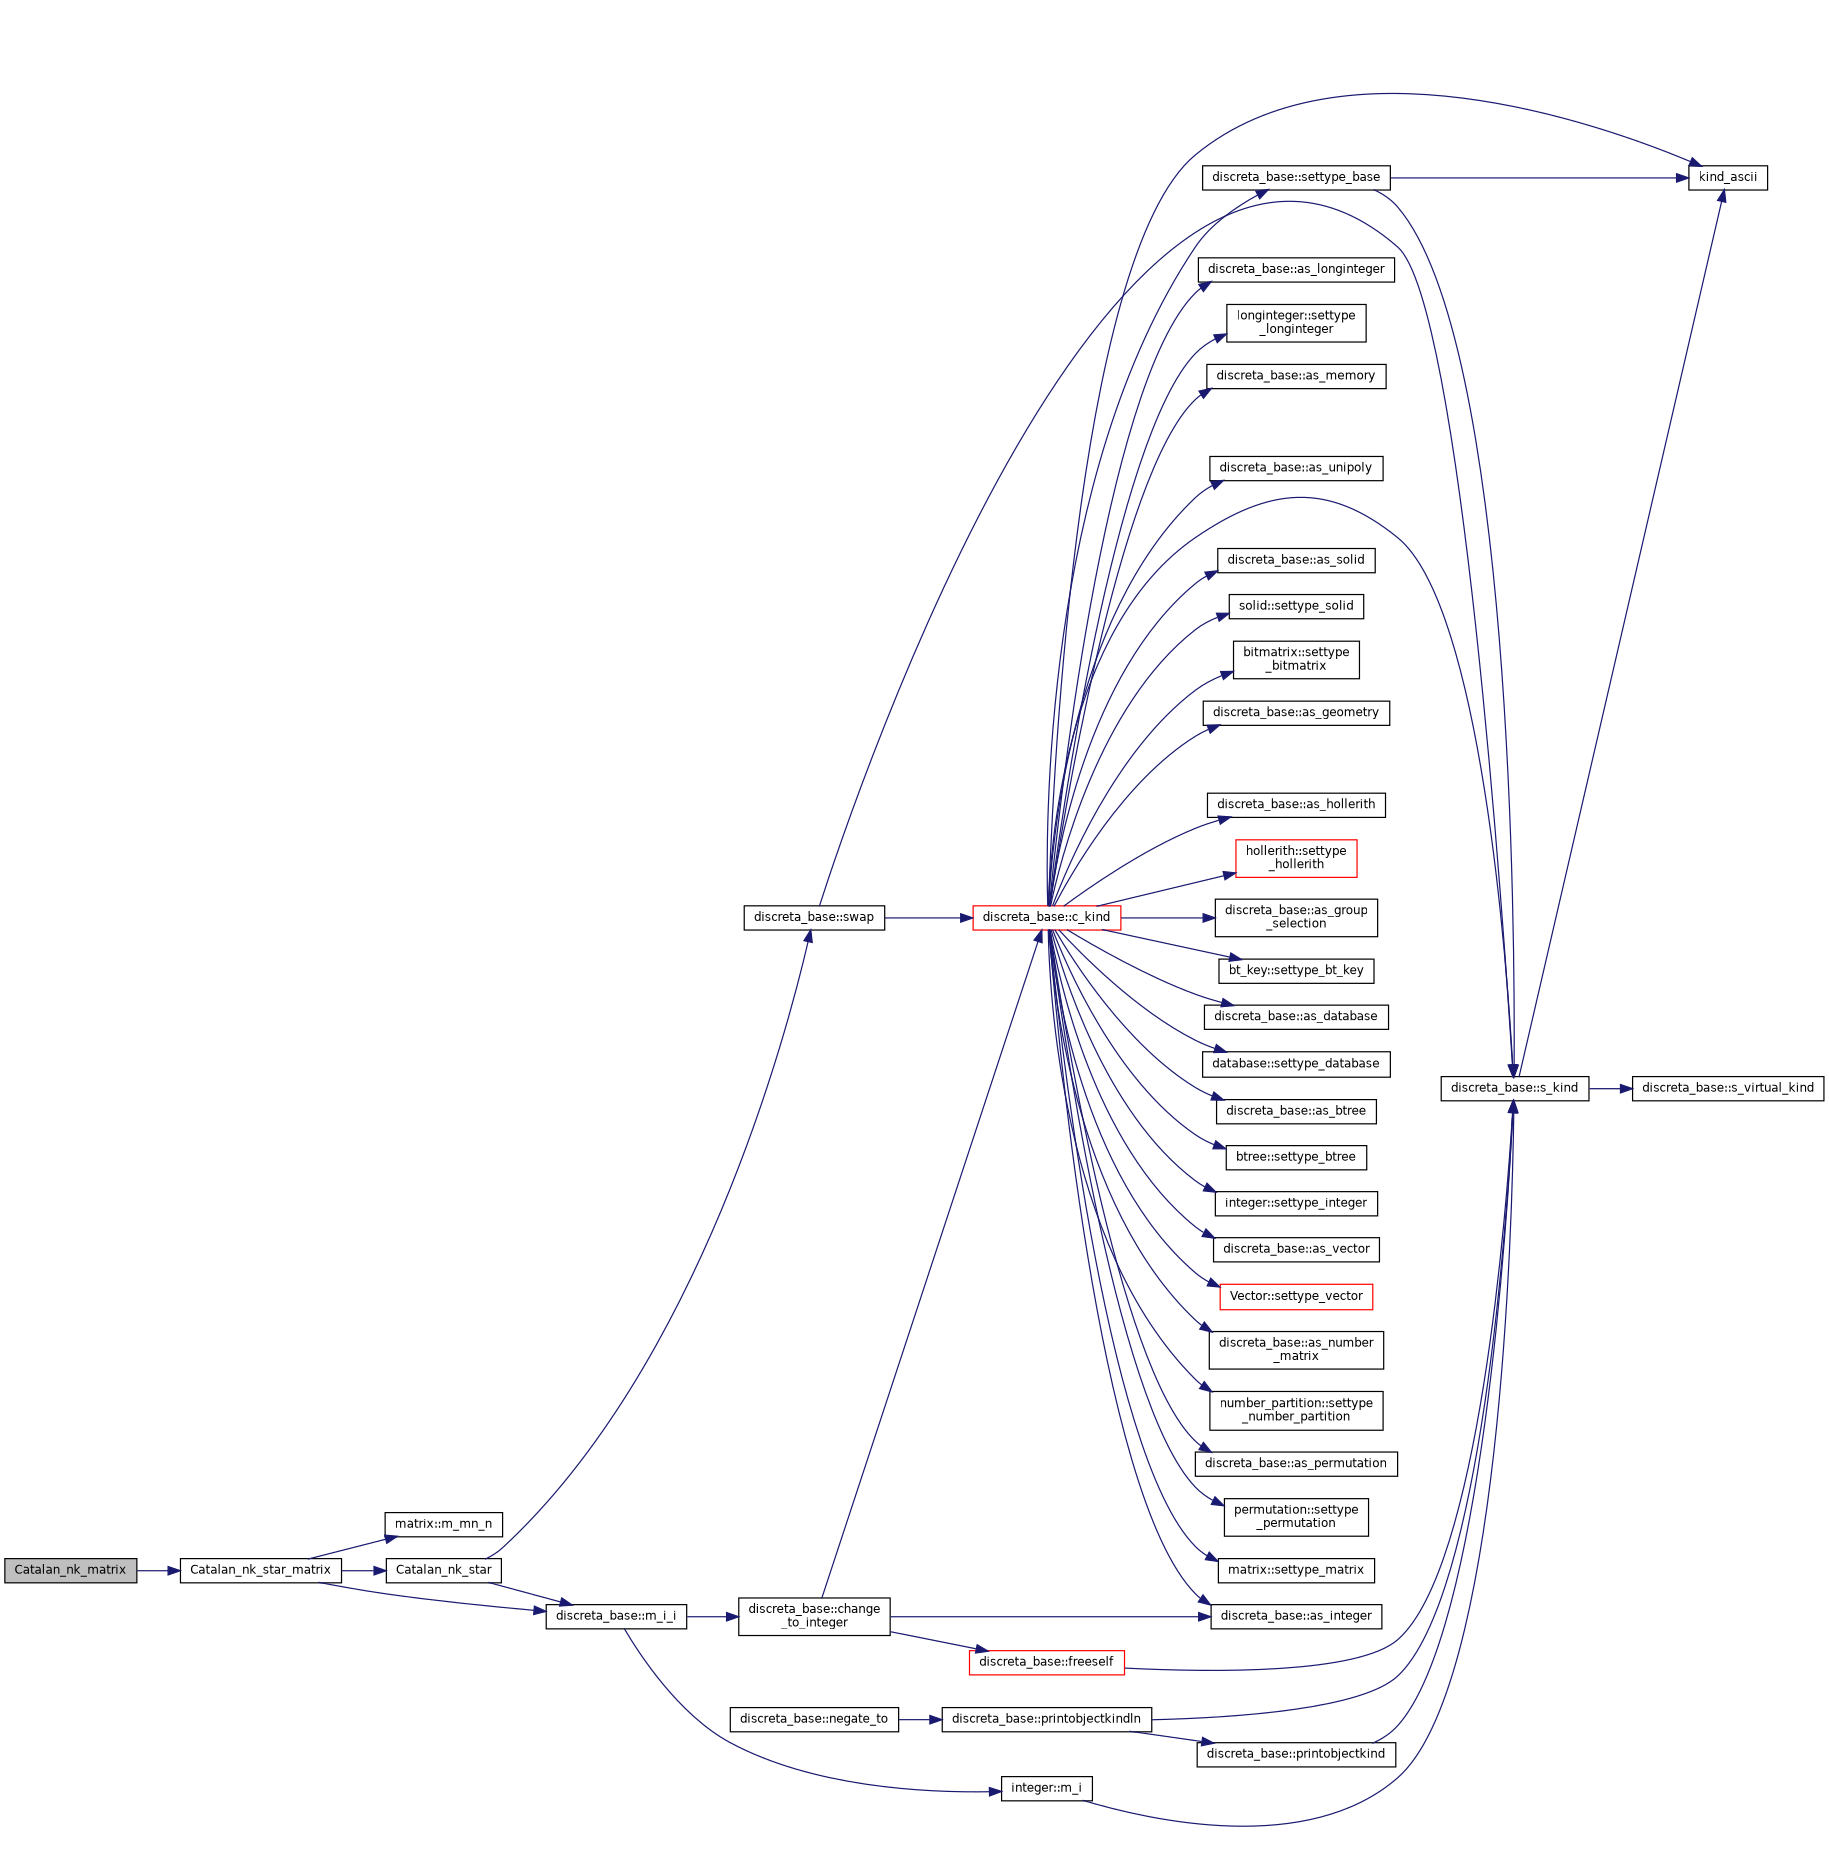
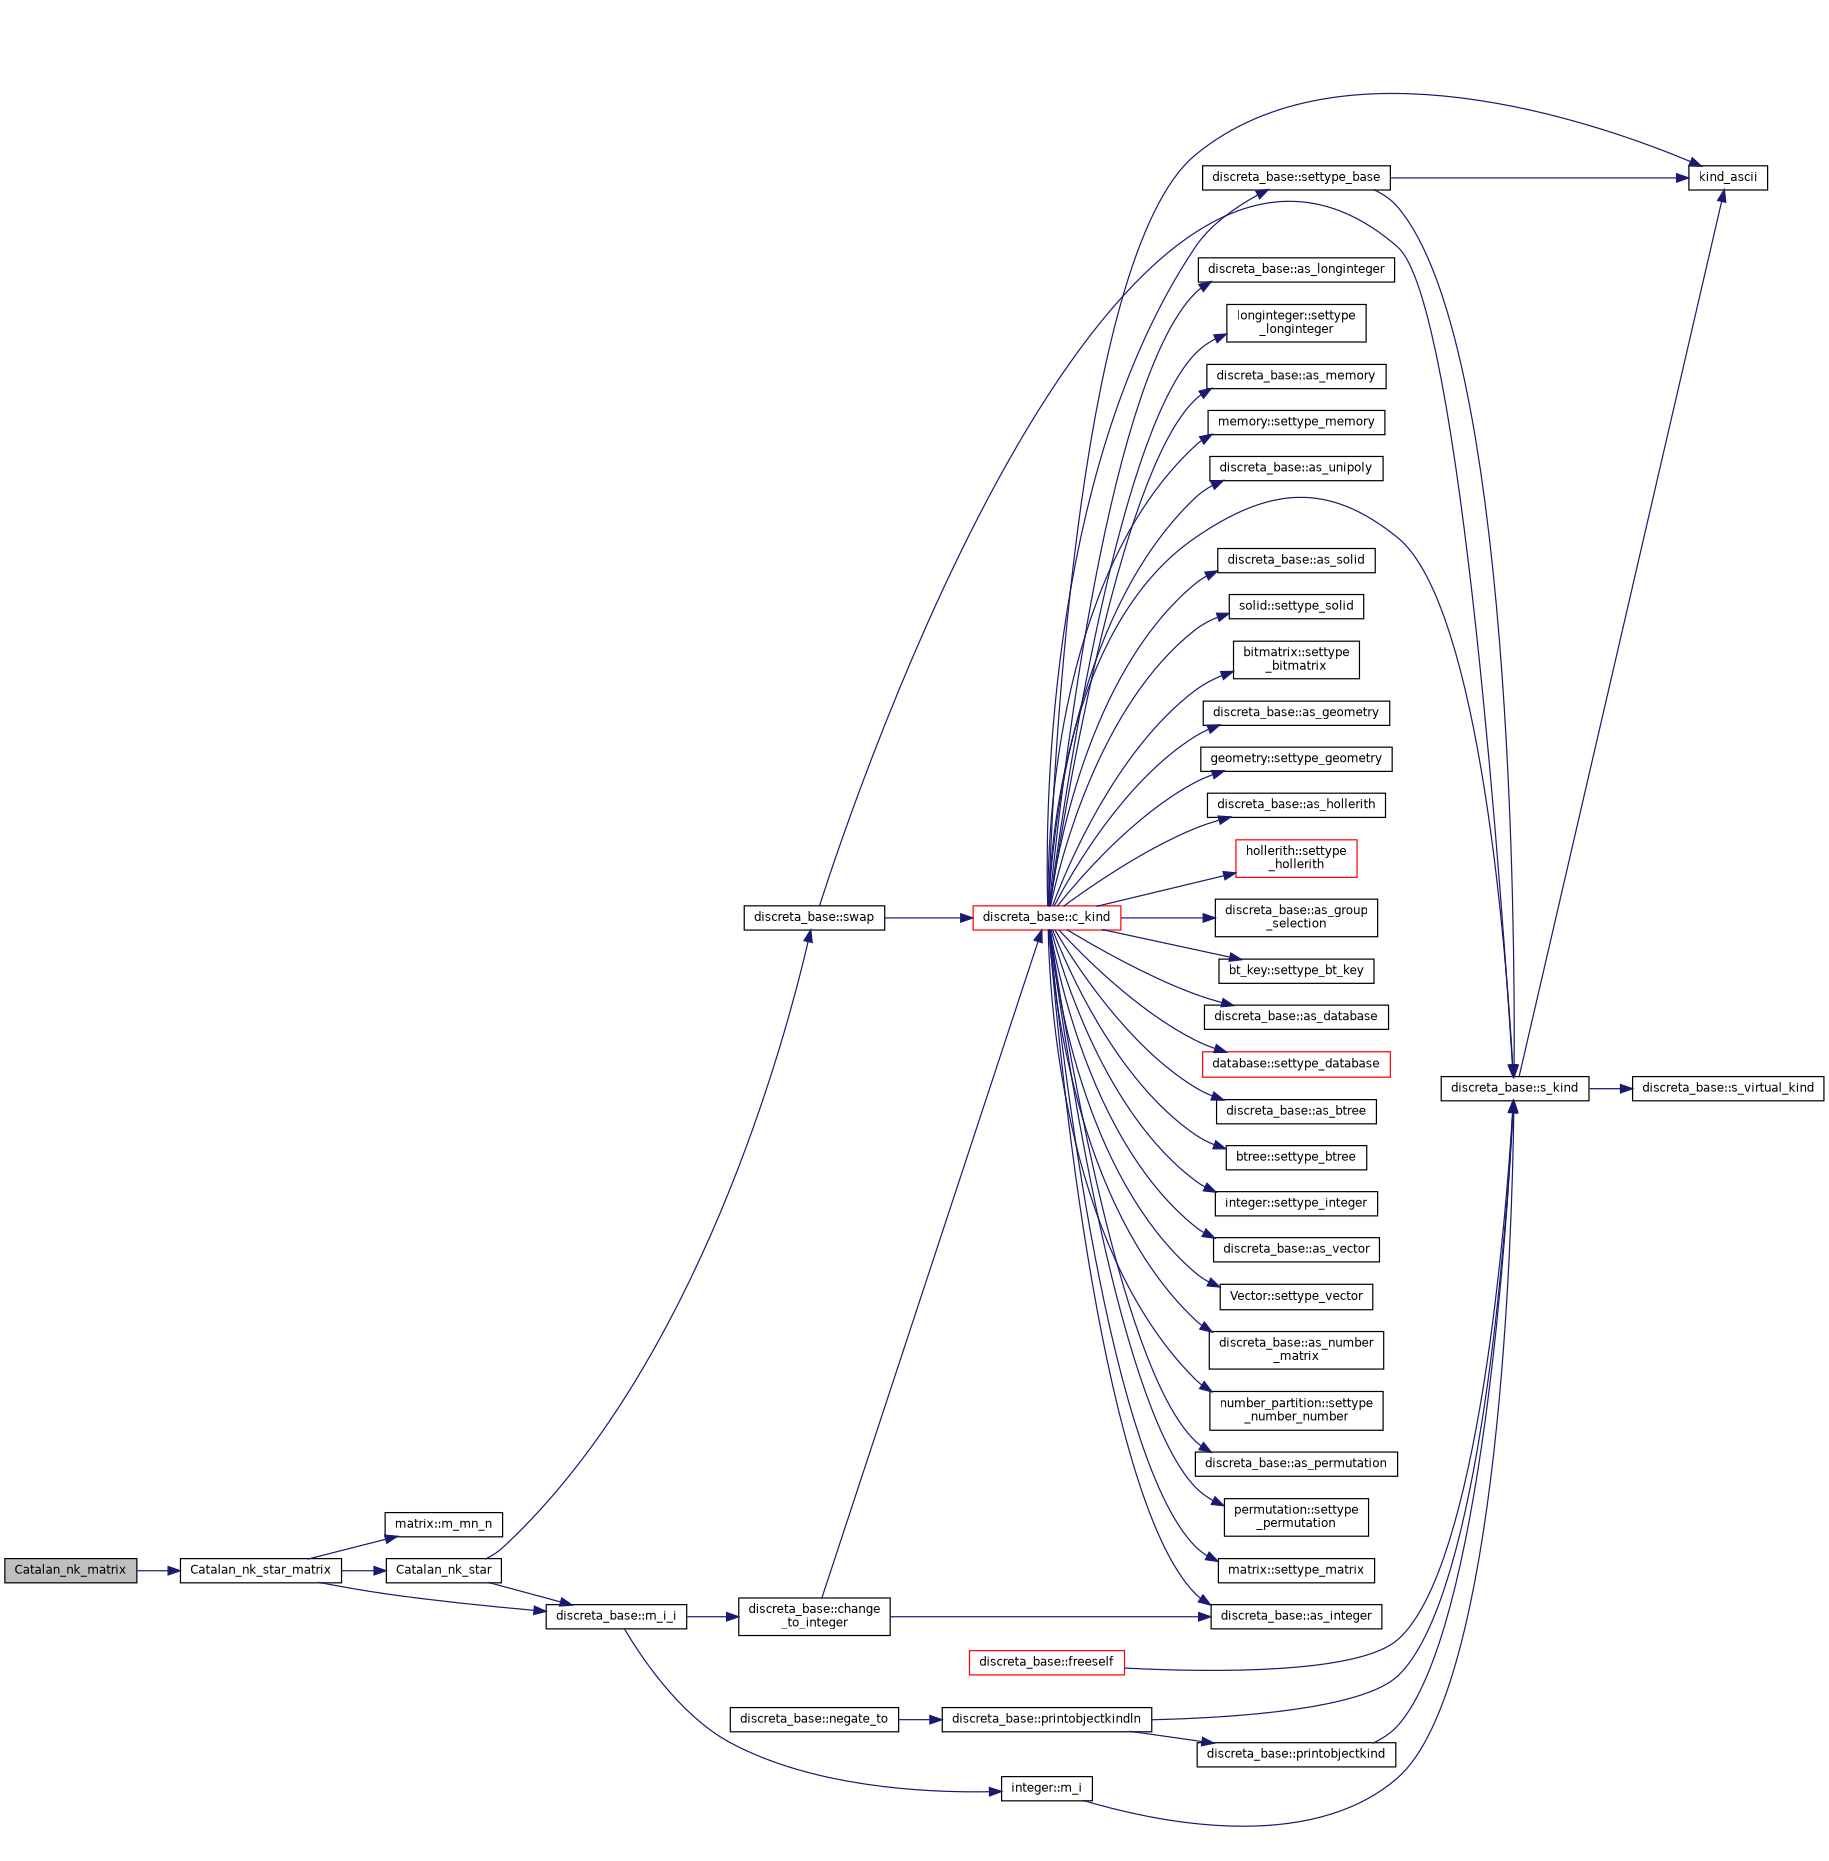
  digraph {
    rankdir=LR
    node [color=black fillcolor=white fontname=Helvetica fontsize=10 shape=record style=filled]
    edge [color=midnightblue fontname=Helvetica fontsize=10 labelfontname=Helvetica labelfontsize=10 style=solid]
    n1 [fillcolor=grey75 fontcolor=black height=0.2 label=Catalan_nk_matrix width=0.4]
    n2 [height=0.2 label=Catalan_nk_star_matrix width=0.4]
    n3 [height=0.2 label="matrix::m_mn_n" width=0.4]
    n4 [height=0.2 label="discreta_base::m_i_i" width=0.4]
    n5 [height=0.2 label=Catalan_nk_star width=0.4]
    n6 [height=0.2 label="discreta_base::change\l_to_integer" width=0.4]
    n7 [height=0.2 label="integer::m_i" width=0.4]
    n8 [height=0.2 label="discreta_base::swap" width=0.4]
    n9 [color=red height=0.2 label="discreta_base::freeself" width=0.4]
    n10 [color=red height=0.2 label="discreta_base::c_kind" width=0.4]
    n11 [height=0.2 label="discreta_base::as_integer" width=0.4]
    n12 [height=0.2 label="discreta_base::s_kind" width=0.4]
    n13 [height=0.2 label=kind_ascii width=0.4]
    n14 [height=0.2 label="discreta_base::settype_base" width=0.4]
    n15 [height=0.2 label="integer::settype_integer" width=0.4]
    n16 [height=0.2 label="discreta_base::as_vector" width=0.4]
-   n17 [color=red height=0.2 label="Vector::settype_vector" width=0.4]
+   n17 [height=0.2 label="Vector::settype_vector" width=0.4]
    n18 [height=0.2 label="discreta_base::as_number\l_matrix" width=0.4]
-   n19 [height=0.2 label="number_partition::settype\l_number_partition" width=0.4]
+   n19 [height=0.2 label="number_partition::settype\l_number_number" width=0.4]
    n20 [height=0.2 label="discreta_base::as_permutation" width=0.4]
    n21 [height=0.2 label="permutation::settype\l_permutation" width=0.4]
    n22 [height=0.2 label="matrix::settype_matrix" width=0.4]
    n23 [height=0.2 label="discreta_base::as_longinteger" width=0.4]
    n24 [height=0.2 label="longinteger::settype\l_longinteger" width=0.4]
    n25 [height=0.2 label="discreta_base::as_memory" width=0.4]
+   n26 [height=0.2 label="memory::settype_memory" width=0.4]
    n27 [height=0.2 label="discreta_base::as_unipoly" width=0.4]
    n28 [height=0.2 label="discreta_base::as_solid" width=0.4]
    n29 [height=0.2 label="solid::settype_solid" width=0.4]
    n30 [height=0.2 label="bitmatrix::settype\l_bitmatrix" width=0.4]
    n31 [height=0.2 label="discreta_base::as_geometry" width=0.4]
+   n32 [height=0.2 label="geometry::settype_geometry" width=0.4]
    n33 [height=0.2 label="discreta_base::as_hollerith" width=0.4]
    n34 [color=red height=0.2 label="hollerith::settype\l_hollerith" width=0.4]
    n35 [height=0.2 label="discreta_base::as_group\l_selection" width=0.4]
    n36 [height=0.2 label="bt_key::settype_bt_key" width=0.4]
    n37 [height=0.2 label="discreta_base::as_database" width=0.4]
-   n38 [height=0.2 label="database::settype_database" width=0.4]
+   n38 [color=red height=0.2 label="database::settype_database" width=0.4]
    n39 [height=0.2 label="discreta_base::as_btree" width=0.4]
    n40 [height=0.2 label="btree::settype_btree" width=0.4]
    n41 [height=0.2 label="discreta_base::s_virtual_kind" width=0.4]
    n42 [height=0.2 label="discreta_base::negate_to" width=0.4]
    n43 [height=0.2 label="discreta_base::printobjectkindln" width=0.4]
    n44 [height=0.2 label="discreta_base::printobjectkind" width=0.4]
    n1 -> n2
    n2 -> n3
    n2 -> n4
    n2 -> n5
    n4 -> n6
    n4 -> n7
    n5 -> n4
    n5 -> n8
-   n6 -> n9
    n6 -> n10
    n6 -> n11
    n7 -> n12
    n8 -> n10
    n8 -> n12
    n9 -> n12
    n10 -> n11
    n10 -> n12
    n10 -> n13
    n10 -> n14
    n10 -> n15
    n10 -> n16
    n10 -> n17
    n10 -> n18
    n10 -> n19
    n10 -> n20
    n10 -> n21
    n10 -> n22
    n10 -> n23
    n10 -> n24
    n10 -> n25
+   n10 -> n26
    n10 -> n27
    n10 -> n28
    n10 -> n29
    n10 -> n30
    n10 -> n31
+   n10 -> n32
    n10 -> n33
    n10 -> n34
    n10 -> n35
    n10 -> n36
    n10 -> n37
    n10 -> n38
    n10 -> n39
    n10 -> n40
    n12 -> n13
    n12 -> n41
    n14 -> n12
    n14 -> n13
    n42 -> n43
    n43 -> n12
    n43 -> n44
    n44 -> n12
  }
